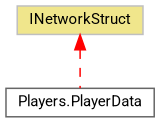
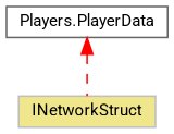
  digraph {
    fontname=Roboto
    node [fontname=Roboto fontsize=10 shape=box style=filled]
    n1 [color=gray40 fillcolor=white fontcolor=black height=0.2 label="Players.PlayerData" width=0.4]
    n2 [color=grey75 fillcolor=khaki height=0.2 label=INetworkStruct width=0.4]
-   n2 -> n1 [color=red dir=back fontname=Roboto fontsize=10 labelfontname=Helvetica labelfontsize=10 style=dashed]
+   n1 -> n2 [color=red dir=back fontname=Roboto fontsize=10 labelfontname=Helvetica labelfontsize=10 style=dashed]
  }
